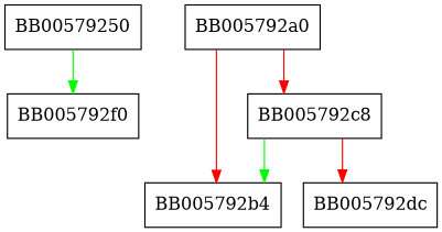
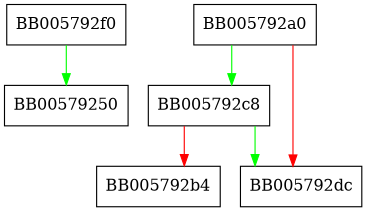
  digraph {
    splines=ortho
    node [shape=box]
    edge [color=green]
    BB00579250
    BB005792f0
    BB005792a0
    BB005792b4
    BB005792c8
    BB005792dc
-   BB00579250 -> BB005792f0
-   BB005792a0 -> BB005792b4 [color=red]
-   BB005792a0 -> BB005792c8 [color=red]
-   BB005792c8 -> BB005792b4
-   BB005792c8 -> BB005792dc [color=red]
+   BB005792f0 -> BB00579250
+   BB005792a0 -> BB005792dc [color=red]
+   BB005792a0 -> BB005792c8
+   BB005792c8 -> BB005792b4 [color=red]
+   BB005792c8 -> BB005792dc
  }
